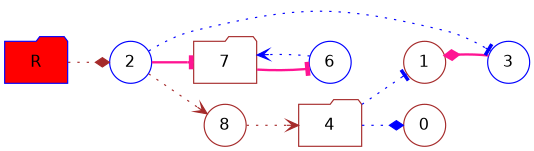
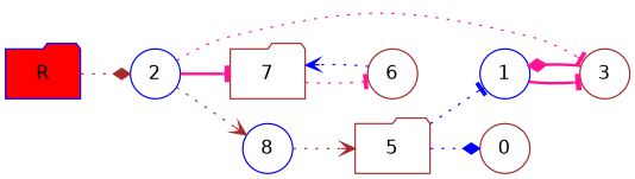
  digraph {
    fontname="DejaVu Sans"
    rankdir=LR
    node [color=brown fontname="DejaVu Sans" shape=circle]
    edge [arrowhead=tee color=deeppink fontname="DejaVu Sans" style=dotted]
-   1
-   3 [color=blue]
+   1 [color=blue]
+   3
    2 [color=blue]
    7 [shape=folder]
-   8
-   6 [color=blue]
-   4 [shape=folder]
+   8 [color=blue]
+   6
+   4 [shape=folder label=5]
    n8 [label=0]
    R [color=blue fillcolor="#ff0000" shape=folder style=filled]
+   1 -> 3 [style=bold]
    3 -> 1 [arrowhead=diamond style=bold]
-   2 -> 3 [color=blue]
+   2 -> 3
    2 -> 7 [style=bold]
    2 -> 8 [arrowhead=vee color=brown]
-   7 -> 6 [style=bold]
+   7 -> 6
    8 -> 4 [arrowhead=vee color=brown]
    6 -> 7 [arrowhead=vee color=blue]
    4 -> 1 [color=blue]
    4 -> n8 [arrowhead=diamond color=blue]
    R -> 2 [arrowhead=diamond color=brown]
  }
